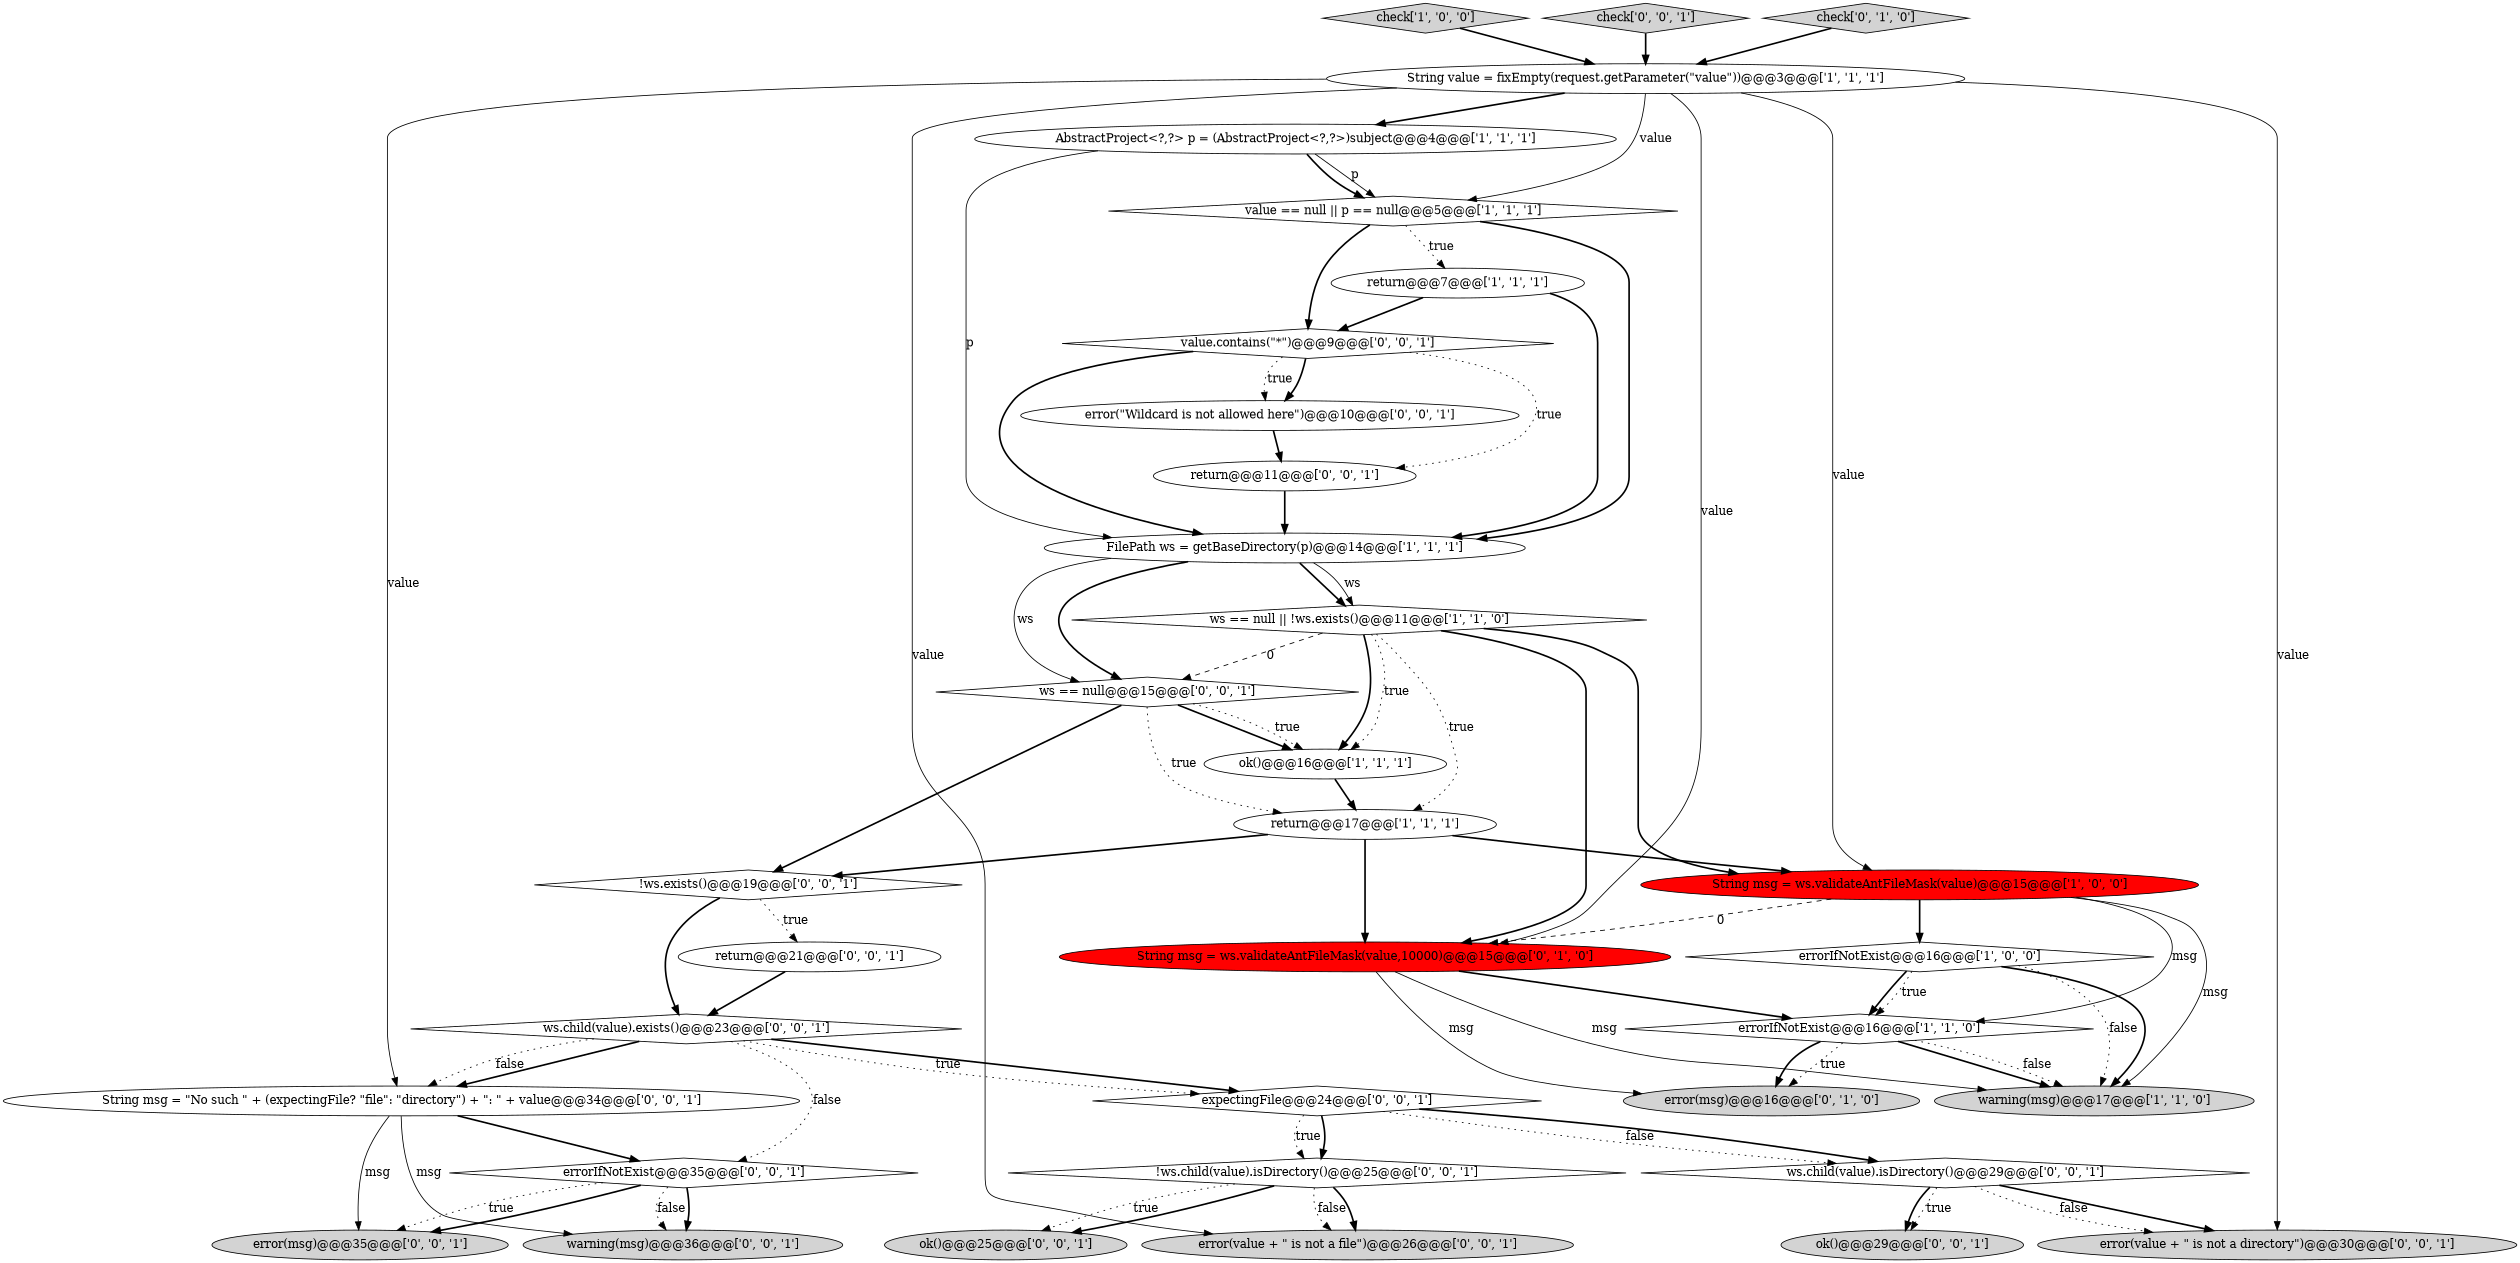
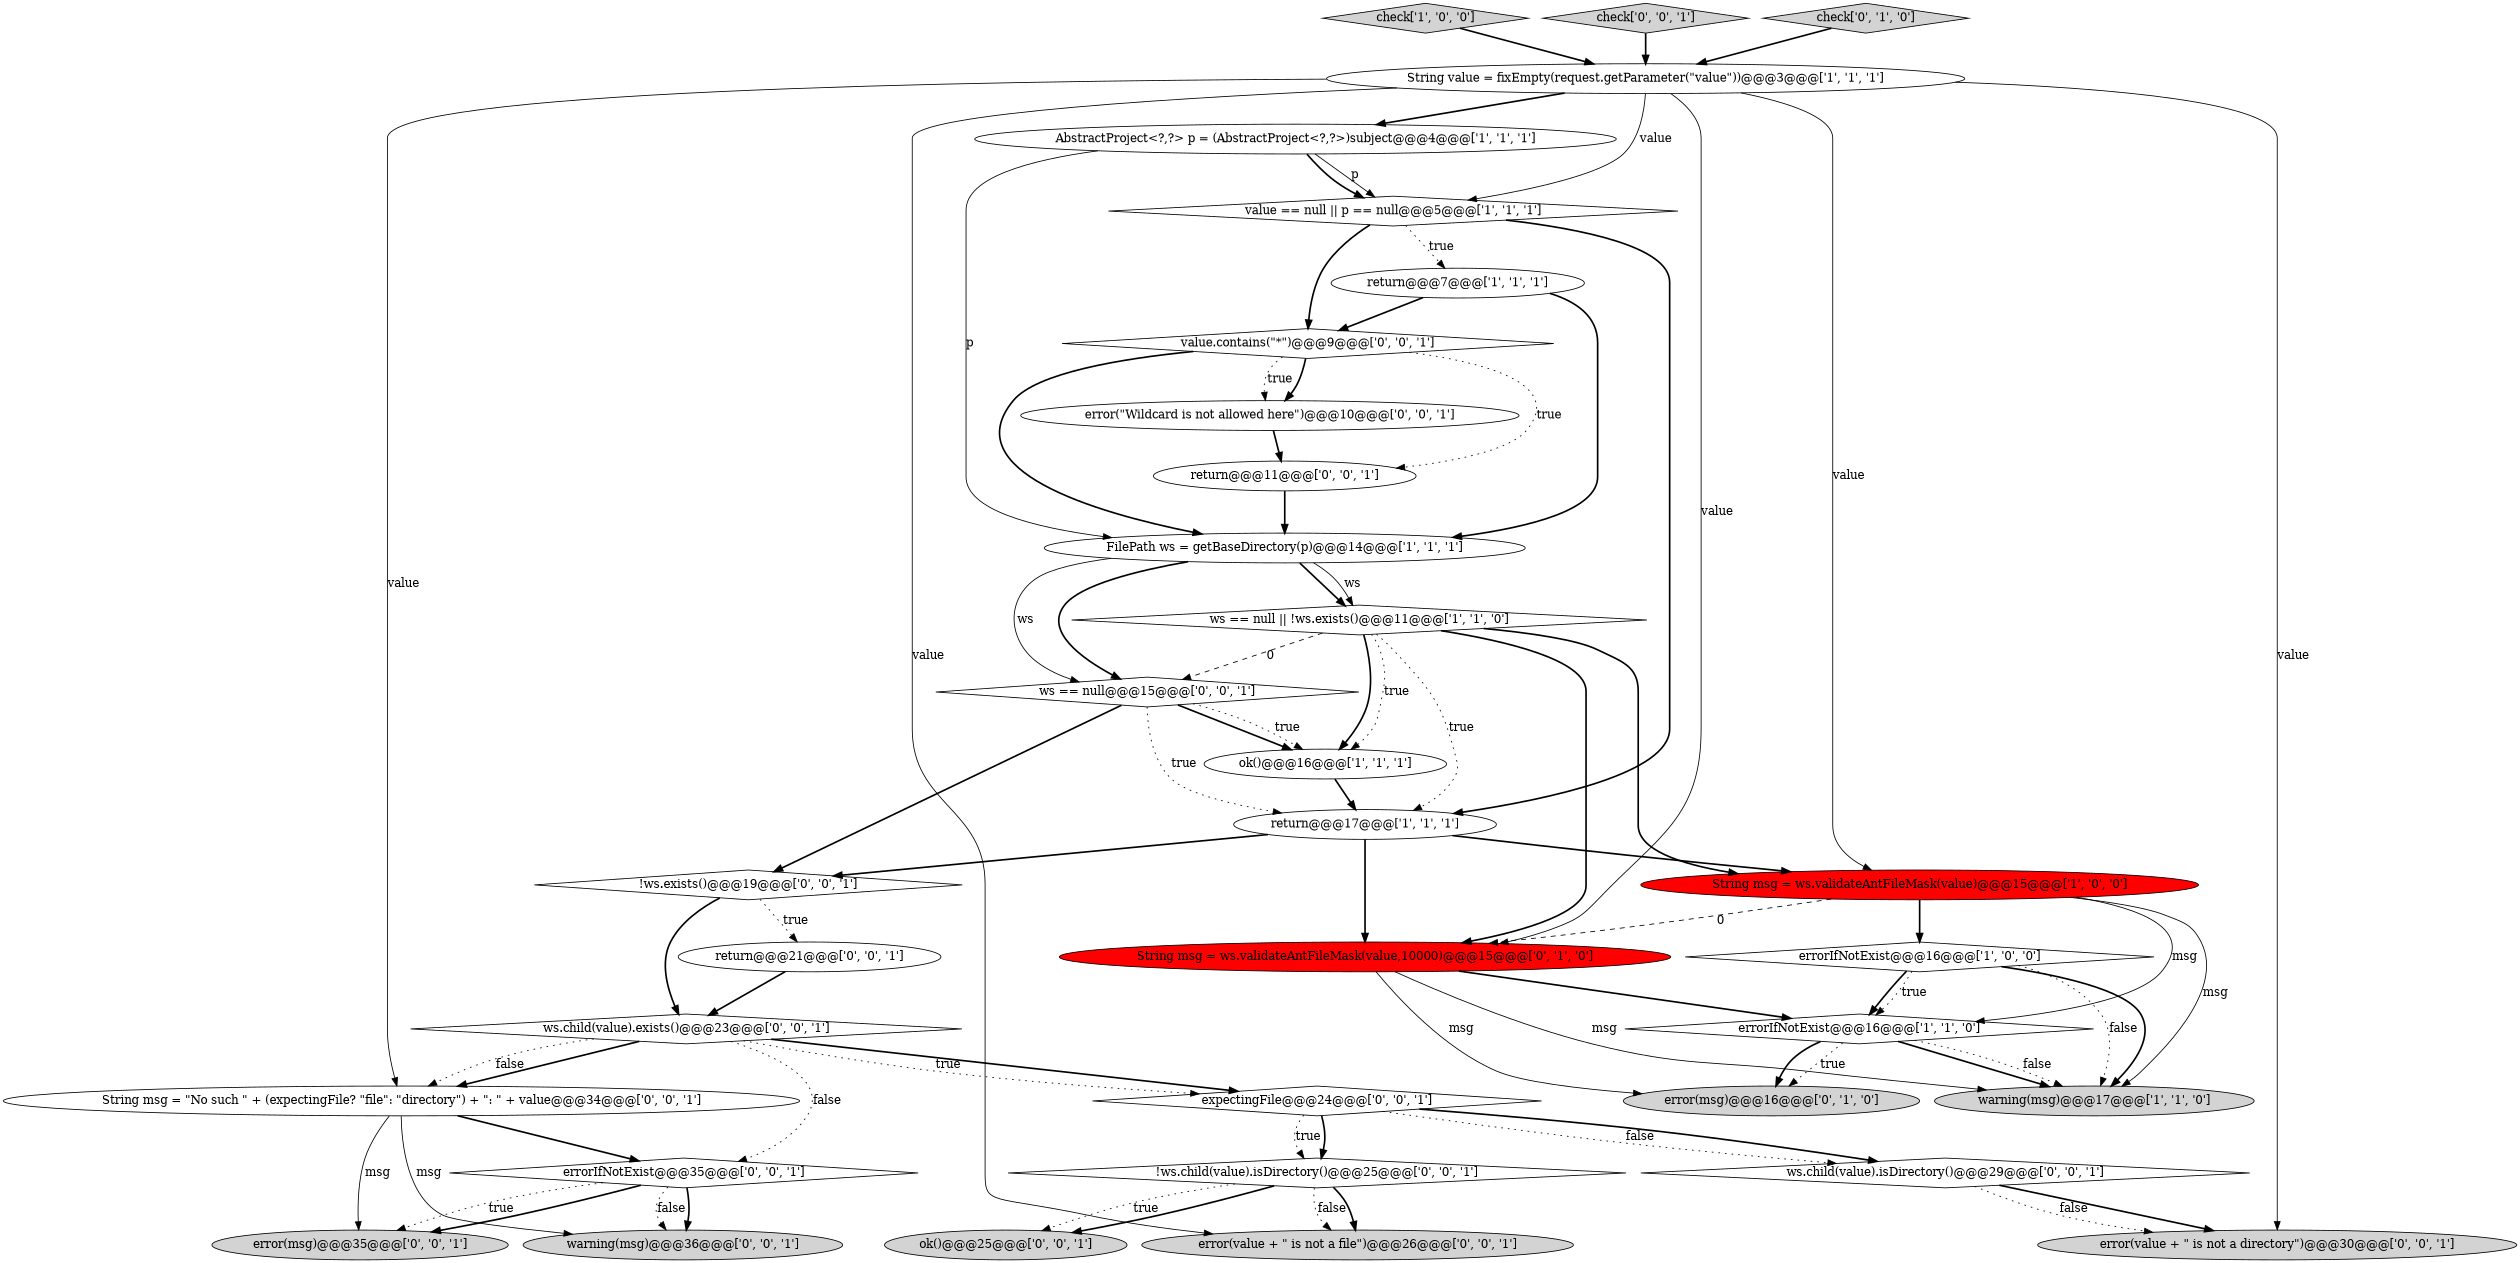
  digraph {
    node [fillcolor=white shape=ellipse style=filled]
    edge [style=bold]
    n1 [fillcolor=lightgray label="error(msg)@@@16@@@['0', '1', '0']"]
    n2 [label="AbstractProject<?,?> p = (AbstractProject<?,?>)subject@@@4@@@['1', '1', '1']"]
    n3 [label="value == null || p == null@@@5@@@['1', '1', '1']" shape=diamond]
    n4 [label="FilePath ws = getBaseDirectory(p)@@@14@@@['1', '1', '1']"]
    n5 [label="return@@@7@@@['1', '1', '1']"]
    n6 [label="value.contains(\"*\")@@@9@@@['0', '0', '1']" shape=diamond]
    n7 [label="ws == null || !ws.exists()@@@11@@@['1', '1', '0']" shape=diamond]
    n8 [label="ws == null@@@15@@@['0', '0', '1']" shape=diamond]
    n9 [label="!ws.child(value).isDirectory()@@@25@@@['0', '0', '1']" shape=diamond]
    n10 [fillcolor=lightgray label="error(value + \" is not a file\")@@@26@@@['0', '0', '1']"]
    n11 [fillcolor=lightgray label="ok()@@@25@@@['0', '0', '1']"]
    n12 [label="String msg = \"No such \" + (expectingFile? \"file\": \"directory\") + \": \" + value@@@34@@@['0', '0', '1']"]
    n13 [label="errorIfNotExist@@@35@@@['0', '0', '1']" shape=diamond]
    n14 [fillcolor=lightgray label="error(msg)@@@35@@@['0', '0', '1']"]
    n15 [fillcolor=lightgray label="warning(msg)@@@36@@@['0', '0', '1']"]
    n16 [label="error(\"Wildcard is not allowed here\")@@@10@@@['0', '0', '1']"]
    n17 [label="return@@@11@@@['0', '0', '1']"]
    n18 [label="String value = fixEmpty(request.getParameter(\"value\"))@@@3@@@['1', '1', '1']"]
    n19 [fillcolor=red label="String msg = ws.validateAntFileMask(value,10000)@@@15@@@['0', '1', '0']"]
    n20 [fillcolor=red label="String msg = ws.validateAntFileMask(value)@@@15@@@['1', '0', '0']"]
    n21 [fillcolor=lightgray label="error(value + \" is not a directory\")@@@30@@@['0', '0', '1']"]
    n22 [fillcolor=lightgray label="warning(msg)@@@17@@@['1', '1', '0']"]
    n23 [label="errorIfNotExist@@@16@@@['1', '1', '0']" shape=diamond]
    n24 [label="errorIfNotExist@@@16@@@['1', '0', '0']" shape=diamond]
    n25 [fillcolor=lightgray label="check['1', '0', '0']" shape=diamond]
    n26 [fillcolor=lightgray label="check['0', '0', '1']" shape=diamond]
    n27 [label="ok()@@@16@@@['1', '1', '1']"]
    n28 [label="return@@@17@@@['1', '1', '1']"]
    n29 [label="!ws.exists()@@@19@@@['0', '0', '1']" shape=diamond]
    n30 [label="return@@@21@@@['0', '0', '1']"]
    n31 [label="ws.child(value).exists()@@@23@@@['0', '0', '1']" shape=diamond]
    n32 [label="expectingFile@@@24@@@['0', '0', '1']" shape=diamond]
    n33 [fillcolor=lightgray label="check['0', '1', '0']" shape=diamond]
    n34 [label="ws.child(value).isDirectory()@@@29@@@['0', '0', '1']" shape=diamond]
-   n35 [fillcolor=lightgray label="ok()@@@29@@@['0', '0', '1']"]
    n2 -> n3 [label=p style=solid]
    n2 -> n3
    n2 -> n4 [label=p style=solid]
-   n3 -> n4
+   n3 -> n28
    n3 -> n5 [label=true style=dotted]
    n3 -> n6
    n4 -> n7
    n4 -> n7 [label=ws style=solid]
    n4 -> n8 [label=ws style=solid]
    n4 -> n8
    n5 -> n4
    n5 -> n6
    n6 -> n4
    n6 -> n16
    n6 -> n16 [label=true style=dotted]
    n6 -> n17 [label=true style=dotted]
    n7 -> n8 [label=0 style=dashed]
    n7 -> n19
    n7 -> n20
    n7 -> n27
    n7 -> n27 [label=true style=dotted]
    n7 -> n28 [label=true style=dotted]
    n8 -> n27
    n8 -> n27 [label=true style=dotted]
    n8 -> n28 [label=true style=dotted]
    n8 -> n29
    n9 -> n10 [label=false style=dotted]
    n9 -> n10
    n9 -> n11 [label=true style=dotted]
    n9 -> n11
    n12 -> n13
    n12 -> n14 [label=msg style=solid]
    n12 -> n15 [label=msg style=solid]
    n13 -> n14
    n13 -> n14 [label=true style=dotted]
    n13 -> n15
    n13 -> n15 [label=false style=dotted]
    n16 -> n17
    n17 -> n4
    n18 -> n2
    n18 -> n3 [label=value style=solid]
    n18 -> n10 [label=value style=solid]
    n18 -> n12 [label=value style=solid]
    n18 -> n19 [label=value style=solid]
    n18 -> n20 [label=value style=solid]
    n18 -> n21 [label=value style=solid]
    n19 -> n1 [label=msg style=solid]
    n19 -> n22 [label=msg style=solid]
    n19 -> n23
    n20 -> n19 [label=0 style=dashed]
    n20 -> n22 [label=msg style=solid]
    n20 -> n23 [label=msg style=solid]
    n20 -> n24
    n23 -> n1
    n23 -> n1 [label=true style=dotted]
    n23 -> n22
    n23 -> n22 [label=false style=dotted]
    n24 -> n22 [label=false style=dotted]
    n24 -> n22
    n24 -> n23
    n24 -> n23 [label=true style=dotted]
    n25 -> n18
    n26 -> n18
    n27 -> n28
    n28 -> n19
    n28 -> n20
    n28 -> n29
    n29 -> n30 [label=true style=dotted]
    n29 -> n31
    n30 -> n31
    n31 -> n12
    n31 -> n12 [label=false style=dotted]
    n31 -> n13 [label=false style=dotted]
    n31 -> n32
    n31 -> n32 [label=true style=dotted]
    n32 -> n9
    n32 -> n9 [label=true style=dotted]
    n32 -> n34 [label=false style=dotted]
    n32 -> n34
    n33 -> n18
    n34 -> n21
    n34 -> n21 [label=false style=dotted]
-   n34 -> n35 [label=true style=dotted]
-   n34 -> n35
  }
